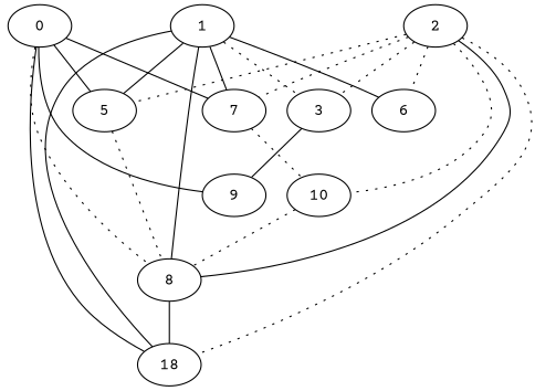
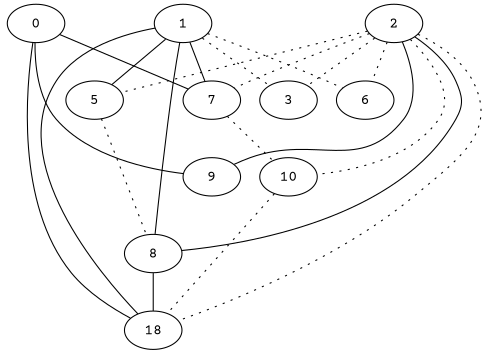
  graph {
    fontname="Courier Prime"
    node [fontname="Courier Prime"]
    edge [fontname="Courier Prime" style=dotted]
    n1 [label=0]
    n2 [label=5]
    n3 [label=7]
    n4 [label=8]
    n5 [label=9]
    n6 [label=18]
    n7 [label=3]
    n8 [label=6]
    n9 [label=10]
    n10 [label=1]
    n11 [label=2]
-   n1 -- n2 [style=""]
    n1 -- n3 [style=""]
-   n1 -- n4
    n1 -- n5 [style=""]
    n1 -- n6 [style=""]
    n2 -- n4
    n3 -- n9
    n4 -- n6 [style=""]
-   n9 -- n4
+   n9 -- n6
    n10 -- n2 [style=""]
    n10 -- n3 [style=""]
    n10 -- n4 [style=""]
    n10 -- n6 [style=""]
    n10 -- n7
-   n10 -- n8 [style=solid]
+   n10 -- n8
    n11 -- n2
    n11 -- n3
    n11 -- n4 [style=solid]
-   n7 -- n5 [style=""]
+   n11 -- n5 [style=""]
    n11 -- n6
    n11 -- n7
    n11 -- n8
    n11 -- n9
  }
